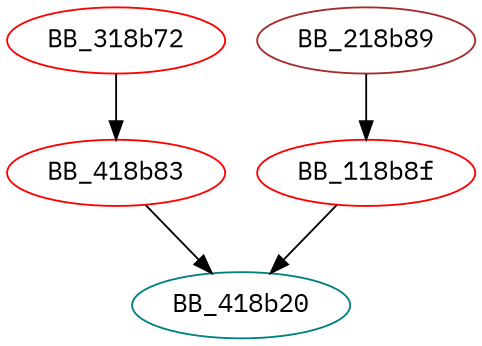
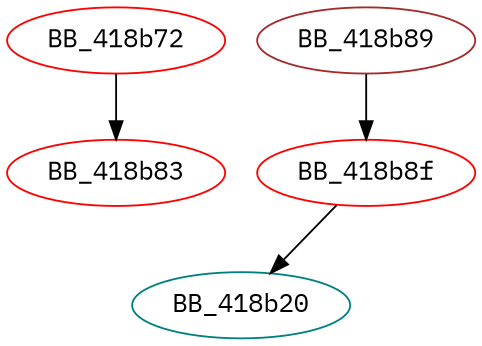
  digraph {
    fontname="IBM Plex Mono"
    node [color=red fontname="IBM Plex Mono"]
    edge [fontname="IBM Plex Mono"]
-   BB_418b72 [label=BB_318b72]
+   BB_418b72
    BB_418b83
    n3 [color=teal label=BB_418b20]
-   BB_418b89 [color=brown label=BB_218b89]
-   BB_418b8f [label=BB_118b8f]
+   BB_418b89 [color=brown]
+   BB_418b8f
    BB_418b72 -> BB_418b83
-   BB_418b83 -> n3
    BB_418b89 -> BB_418b8f
    BB_418b8f -> n3
  }
